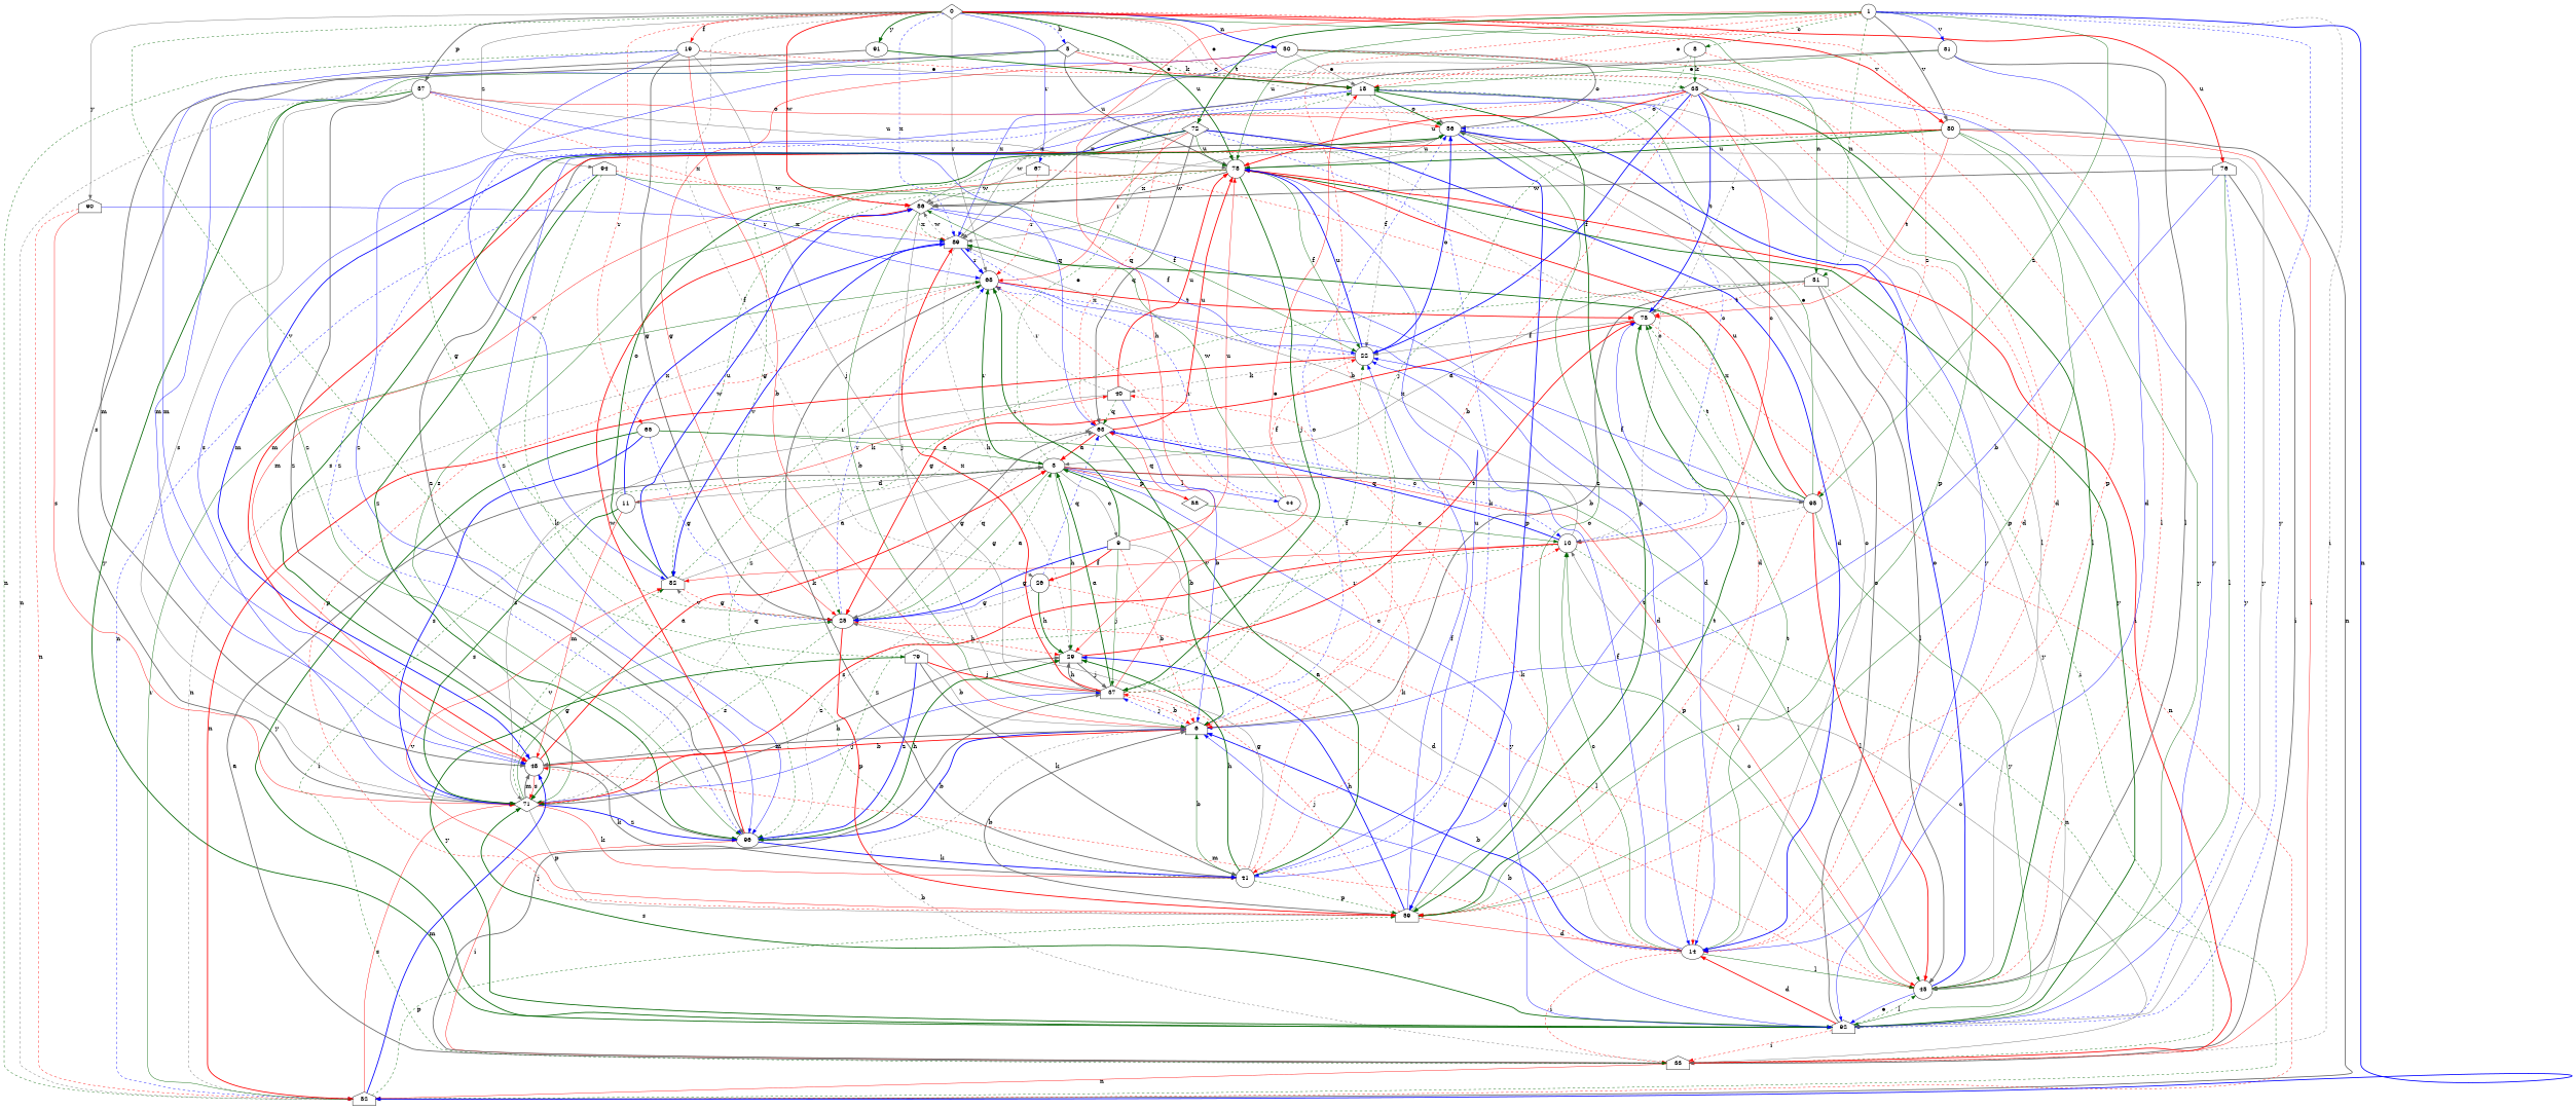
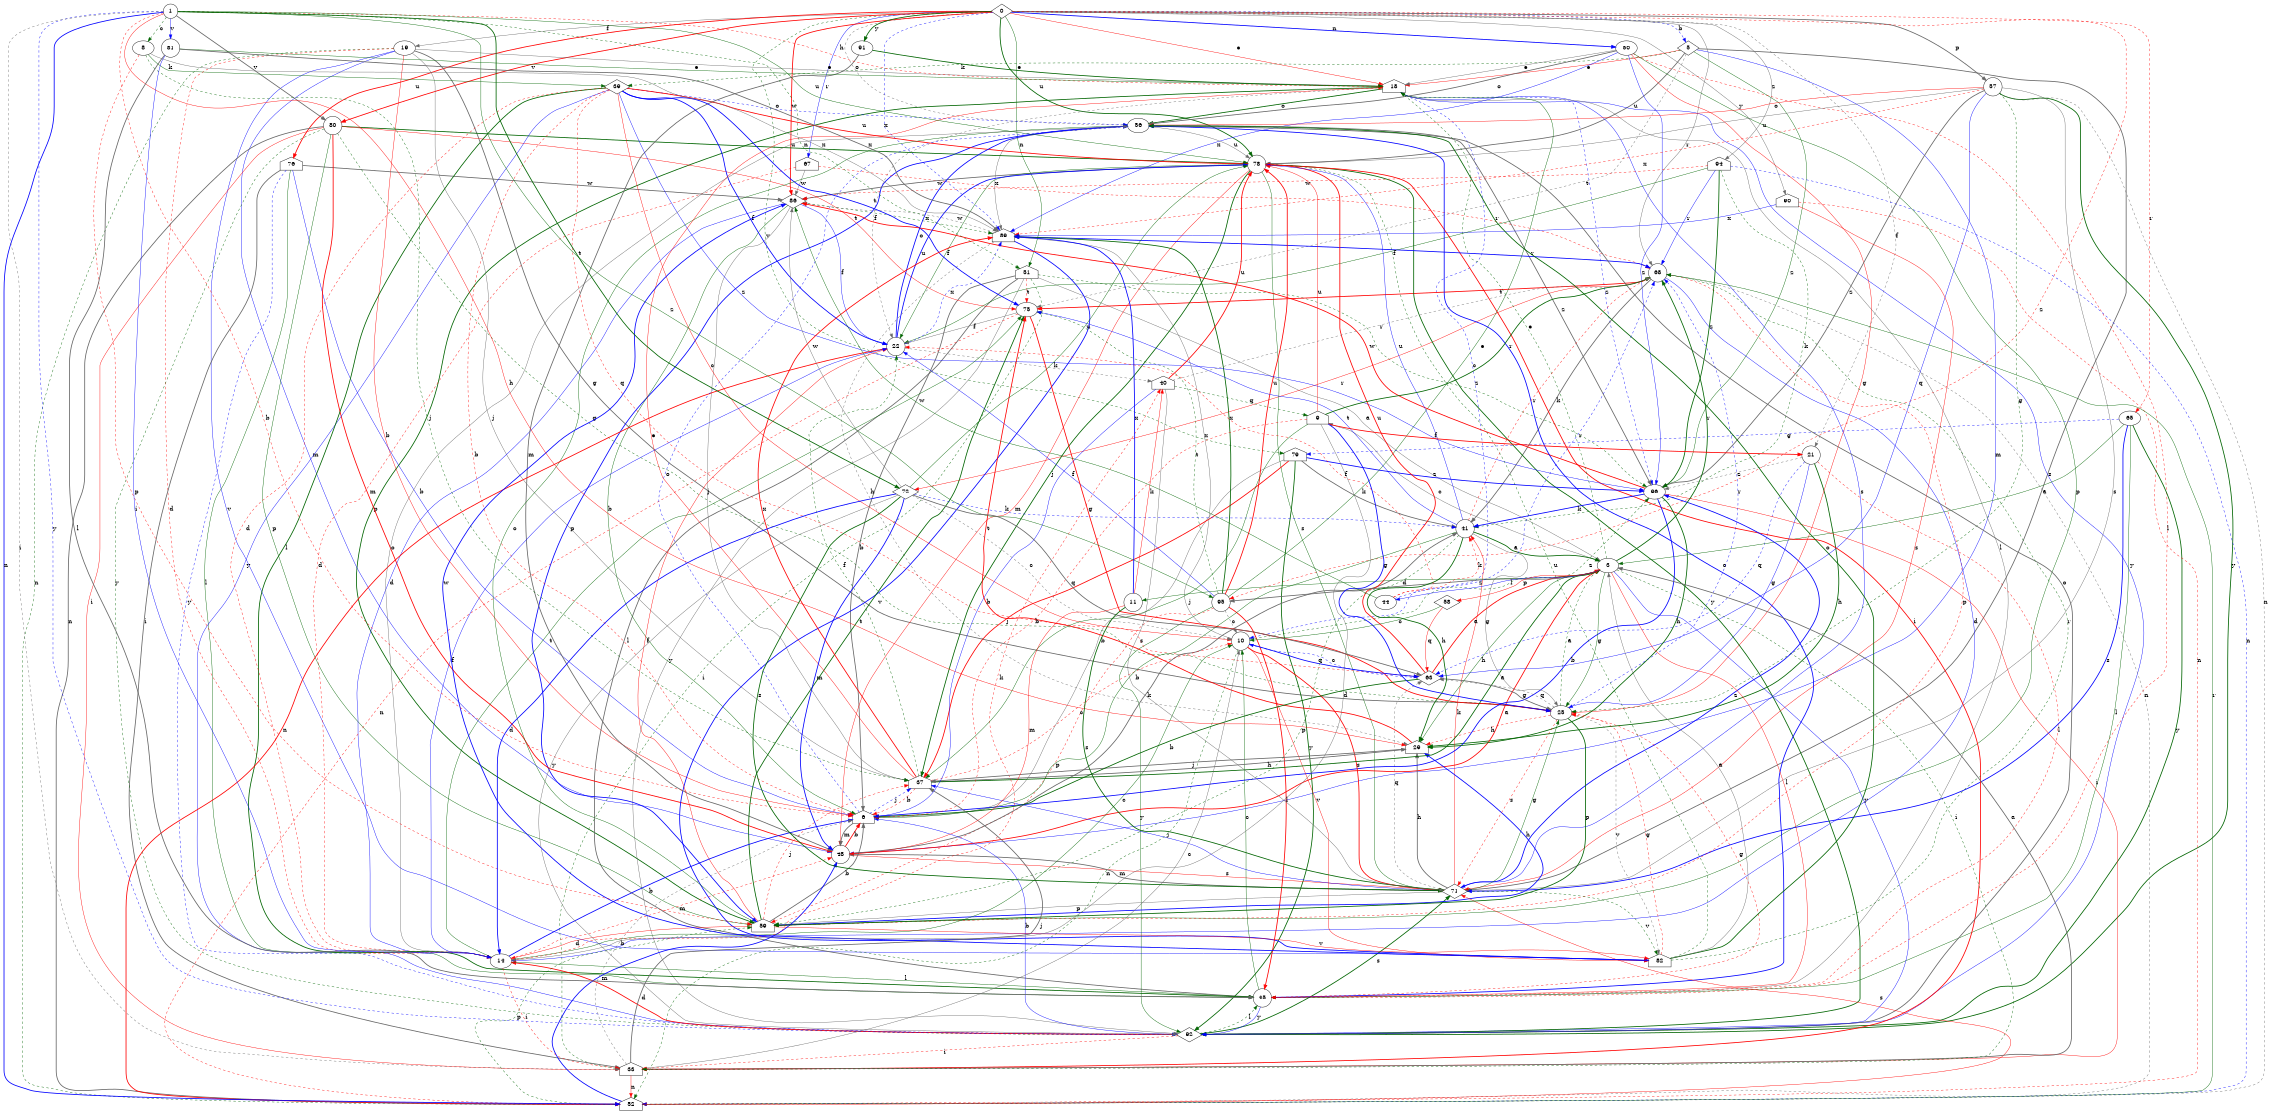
  strict digraph {
    node [shape=house]
    edge [color=red style=solid]
    0 [shape=diamond]
    5 [shape=diamond]
    18
    19 [shape=ellipse]
-   21 [shape=circle label=26]
+   21 [shape=circle]
    50 [shape=ellipse]
    51
    56 [shape=ellipse]
    57 [shape=circle]
    65 [shape=ellipse]
    67
    68 [shape=circle]
    76
    78 [shape=circle]
    79
    80 [shape=circle]
    86 [shape=diamond]
    89
    90
    91 [shape=ellipse]
    94
    95 [shape=circle]
-   39 [shape=diamond label=35]
+   39 [shape=diamond]
    48 [shape=circle]
    71 [shape=diamond]
    75 [shape=ellipse]
    96 [shape=ellipse]
-   92
+   92 [shape=diamond]
    45 [shape=circle]
    59
    10 [shape=circle]
    22 [shape=circle]
    6
    52
    25 [shape=ellipse]
    37
    14 [shape=ellipse]
    82
    29
    63 [shape=diamond]
    33
    3 [shape=ellipse]
    41 [shape=circle]
    1 [shape=circle]
    8 [shape=ellipse]
    72 [shape=diamond]
    81 [shape=circle]
    9
    11 [shape=circle]
    44 [shape=ellipse]
    58 [shape=diamond]
    40
    0 -> 5 [color=blue label=b style=dashed]
    0 -> 18 [label=e]
-   0 -> 19 [label=f]
+   0 -> 19 [color=gray40 label=f]
    0 -> 21 [color=gray40 label=f style=dashed]
    0 -> 50 [color=blue label=n style=bold]
    0 -> 51 [color=darkgreen label=n]
    0 -> 56 [color=gray40 label=o style=dashed]
    0 -> 57 [color=gray40 label=p style=bold]
    0 -> 65 [label=r style=dashed]
    0 -> 67 [color=blue label=r]
    0 -> 68 [color=gray40 label=r]
    0 -> 76 [label=u style=bold]
    0 -> 78 [color=darkgreen label=u style=bold]
    0 -> 79 [color=darkgreen label=v style=dashed]
    0 -> 80 [label=v style=bold]
    0 -> 86 [label=w style=bold]
    0 -> 89 [color=blue label=x style=dashed]
    0 -> 90 [color=gray40 label=y]
    0 -> 91 [color=darkgreen label=y style=bold]
    0 -> 94 [color=gray40 label=z]
    0 -> 95 [label=z style=dashed]
    5 -> 18 [label=e]
    5 -> 78 [color=gray40 label=u style=bold]
    5 -> 39 [color=darkgreen label=k style=dashed]
    5 -> 48 [color=blue label=m]
    5 -> 71 [color=gray40 label=s style=bold]
    5 -> 75 [color=gray40 label=t style=dashed]
    5 -> 96 [color=darkgreen label=z]
    18 -> 56 [color=darkgreen label=o style=bold]
    18 -> 71 [color=blue label=s]
    18 -> 96 [color=blue label=z style=dashed]
    18 -> 92 [color=blue label=y]
    18 -> 45 [color=gray40 label=l]
    18 -> 59 [color=darkgreen label=p style=bold]
    18 -> 10 [color=blue label=c style=dashed]
    18 -> 22 [color=gray40 label=f style=dashed]
    19 -> 18 [color=gray40 label=e]
    19 -> 48 [color=blue label=m]
    19 -> 6 [label=b]
    19 -> 52 [color=darkgreen label=n style=dashed]
    19 -> 25 [color=gray40 label=g style=bold]
    19 -> 37 [color=gray40 label=j]
    19 -> 14 [label=d style=dashed]
    19 -> 82 [color=blue label=v]
    21 -> 96 [color=gray40 label=z style=dashed]
    21 -> 45 [label=l style=dashed]
    21 -> 25 [color=blue label=g]
    21 -> 29 [color=darkgreen label=h style=bold]
    21 -> 63 [color=blue label=q style=dashed]
    50 -> 18 [color=gray40 label=e]
    50 -> 56 [color=gray40 label=o style=bold]
    50 -> 89 [color=blue label=x]
    50 -> 96 [color=blue label=z]
    50 -> 45 [label=l style=dashed]
    50 -> 59 [color=darkgreen label=p]
    50 -> 25 [label=g]
    51 -> 75 [label=t style=dashed]
    51 -> 96 [color=darkgreen label=z style=dashed]
    51 -> 92 [color=gray40 label=y]
    51 -> 45 [color=gray40 label=l style=bold]
    51 -> 6 [color=gray40 label=b style=bold]
    51 -> 33 [color=darkgreen label=i style=dashed]
    51 -> 3 [color=gray40 label=a]
    56 -> 78 [color=gray40 label=u]
    56 -> 89 [color=gray40 label=x]
    56 -> 96 [color=gray40 label=z style=bold]
    56 -> 59 [color=blue label=p style=bold]
    57 -> 56 [label=o]
    57 -> 78 [color=gray40 label=u]
    57 -> 89 [label=x style=dashed]
    57 -> 71 [color=gray40 label=s]
    57 -> 96 [color=gray40 label=z style=bold]
    57 -> 92 [color=darkgreen label=y style=bold]
    57 -> 52 [color=gray40 label=n style=dashed]
    57 -> 25 [color=darkgreen label=g style=dashed]
    57 -> 63 [color=blue label=q]
    65 -> 71 [color=blue label=s style=bold]
    65 -> 92 [color=darkgreen label=y style=bold]
    65 -> 45 [color=darkgreen label=l]
-   65 -> 25 [color=blue label=g style=dashed]
+   65 -> 79 [color=blue label=g style=dashed]
    65 -> 3 [color=darkgreen label=a]
    67 -> 68 [label=r style=dashed]
    67 -> 86 [color=gray40 label=w]
    67 -> 14 [label=d style=dashed]
    68 -> 75 [label=t style=bold]
    68 -> 59 [label=p style=dashed]
    68 -> 52 [color=gray40 label=n style=dashed]
    68 -> 14 [color=blue label=d]
    68 -> 41 [color=gray40 label=k style=bold]
    76 -> 86 [color=gray40 label=w style=bold]
    76 -> 92 [color=blue label=y style=dashed]
    76 -> 45 [color=darkgreen label=l]
    76 -> 6 [color=blue label=b]
    76 -> 33 [color=gray40 label=i style=bold]
    78 -> 86 [color=gray40 label=w style=bold]
    78 -> 48 [label=m]
    78 -> 71 [color=darkgreen label=s]
    78 -> 92 [color=darkgreen label=y style=bold]
    78 -> 22 [color=darkgreen label=f]
    78 -> 37 [color=darkgreen label=j style=bold]
    78 -> 33 [label=i style=bold]
    79 -> 96 [color=blue label=z style=bold]
    79 -> 92 [color=darkgreen label=y style=bold]
    79 -> 6 [color=gray40 label=b]
    79 -> 37 [label=j style=bold]
    79 -> 41 [color=gray40 label=k style=bold]
    80 -> 78 [color=darkgreen label=u style=bold]
    80 -> 48 [label=m style=bold]
    80 -> 75 [label=t]
-   80 -> 92 [color=darkgreen label=y]
+   80 -> 92 [color=darkgreen label=y style=dashed]
    80 -> 59 [color=darkgreen label=p]
    80 -> 52 [color=gray40 label=n style=bold]
    80 -> 25 [color=darkgreen label=g style=dashed]
    80 -> 33 [label=i]
    86 -> 89 [color=darkgreen label=x style=dashed]
    86 -> 22 [color=blue label=f]
    86 -> 6 [color=darkgreen label=b]
    86 -> 37 [color=gray40 label=j]
    86 -> 14 [color=blue label=d]
    89 -> 68 [color=blue label=r style=bold]
    89 -> 86 [color=gray40 label=w style=dashed]
    89 -> 82 [color=blue label=v style=bold]
    89 -> 29 [color=gray40 label=h style=dashed]
    90 -> 89 [color=blue label=x]
    90 -> 71 [label=s]
    90 -> 52 [label=n style=dashed]
    91 -> 18 [color=darkgreen label=e style=bold]
    91 -> 48 [color=gray40 label=m style=bold]
    94 -> 68 [color=blue label=r]
    94 -> 86 [label=w style=dashed]
    94 -> 96 [color=darkgreen label=z style=bold]
    94 -> 22 [color=darkgreen label=f]
    94 -> 52 [color=blue label=n style=dashed]
    94 -> 41 [color=darkgreen label=k style=dashed]
    95 -> 18 [color=darkgreen label=e]
    95 -> 78 [label=u style=bold]
    95 -> 89 [color=darkgreen label=x style=bold]
    95 -> 75 [color=darkgreen label=t style=dashed]
    95 -> 92 [color=darkgreen label=y]
    95 -> 45 [label=l style=bold]
    95 -> 59 [label=p style=dashed]
    95 -> 10 [color=gray40 label=c style=dashed]
    95 -> 22 [color=blue label=f]
    39 -> 56 [color=blue label=o style=dashed]
    39 -> 78 [label=u style=bold]
    39 -> 75 [color=blue label=t style=bold]
    39 -> 96 [color=blue label=z]
    39 -> 92 [color=blue label=y]
    39 -> 45 [color=darkgreen label=l style=bold]
    39 -> 10 [label=c]
    39 -> 22 [color=blue label=f style=bold]
    39 -> 6 [label=b style=dashed]
    39 -> 14 [label=d style=dashed]
    39 -> 63 [label=q style=dashed]
    48 -> 71 [label=s]
    48 -> 6 [label=b style=bold]
    48 -> 3 [label=a style=bold]
    48 -> 41 [color=gray40 label=k style=bold]
    71 -> 48 [color=gray40 label=m style=bold]
    71 -> 96 [color=blue label=z style=bold]
    71 -> 59 [color=gray40 label=p]
    71 -> 25 [color=darkgreen label=g]
    71 -> 37 [color=blue label=j]
    71 -> 82 [color=darkgreen label=v style=dashed]
    71 -> 29 [color=gray40 label=h style=bold]
    71 -> 63 [color=gray40 label=q style=dashed]
    71 -> 41 [label=k]
    75 -> 22 [color=gray40 label=f]
    75 -> 52 [label=n style=dashed]
    75 -> 25 [label=g style=bold]
    96 -> 86 [label=w style=bold]
    96 -> 6 [color=blue label=b style=bold]
    96 -> 29 [color=darkgreen label=h style=bold]
    96 -> 33 [label=i]
    96 -> 41 [color=blue label=k style=bold]
    92 -> 56 [color=gray40 label=o style=bold]
    92 -> 71 [color=darkgreen label=s style=bold]
    92 -> 45 [color=darkgreen label=l style=dashed]
    92 -> 6 [color=blue label=b]
    92 -> 14 [label=d style=bold]
    92 -> 33 [label=i style=dashed]
    45 -> 56 [color=blue label=o style=bold]
-   45 -> 92 [color=blue label=e]
+   45 -> 92 [color=blue label=y]
    45 -> 10 [color=darkgreen label=c]
    45 -> 25 [label=g style=dashed]
    59 -> 56 [color=darkgreen label=o]
    59 -> 75 [color=darkgreen label=t style=bold]
-   59 -> 22 [color=blue label=f]
+   59 -> 22 [label=f]
    59 -> 6 [color=gray40 label=b style=bold]
    59 -> 37 [label=j style=dashed]
    59 -> 14 [label=d]
    59 -> 82 [label=v]
    59 -> 29 [color=blue label=h style=bold]
    10 -> 89 [color=gray40 label=x]
    10 -> 71 [label=s style=bold]
    10 -> 96 [color=darkgreen label=z style=dashed]
    10 -> 52 [color=darkgreen label=n style=dashed]
    10 -> 82 [label=v]
    10 -> 63 [color=blue label=q style=bold]
    22 -> 56 [color=blue label=o style=bold]
    22 -> 78 [color=blue label=u style=bold]
    22 -> 89 [color=blue label=x style=dashed]
    22 -> 52 [label=n style=bold]
    22 -> 40 [color=gray40 label=k style=dashed]
    6 -> 56 [color=blue label=o style=dashed]
    6 -> 48 [color=gray40 label=m style=bold]
    6 -> 37 [color=blue label=j style=dashed]
    52 -> 68 [color=darkgreen label=r]
    52 -> 48 [color=blue label=m style=bold]
    52 -> 71 [label=s]
    52 -> 59 [color=darkgreen label=p style=dashed]
    25 -> 68 [color=blue label=r style=dashed]
-   25 -> 71 [color=darkgreen label=s style=dashed]
-   25 -> 59 [label=p style=bold]
+   25 -> 71 [label=s style=dashed]
+   25 -> 59 [color=darkgreen label=p style=bold]
    25 -> 82 [color=gray40 label=v style=dashed]
    25 -> 29 [label=h style=dashed]
    25 -> 63 [color=gray40 label=q style=dashed]
    25 -> 3 [color=darkgreen label=a style=dashed]
    37 -> 18 [label=e]
    37 -> 89 [label=x style=bold]
    37 -> 10 [label=c style=dashed]
    37 -> 22 [color=darkgreen label=f style=dashed]
    37 -> 6 [label=b style=dashed]
    37 -> 29 [color=gray40 label=h style=bold]
    37 -> 3 [color=darkgreen label=a style=bold]
    14 -> 56 [color=gray40 label=o]
    14 -> 48 [label=m style=dashed]
    14 -> 75 [color=darkgreen label=t]
    14 -> 45 [color=darkgreen label=l]
    14 -> 10 [color=darkgreen label=c]
    14 -> 22 [color=blue label=f]
    14 -> 6 [color=blue label=b style=bold]
    14 -> 33 [label=i style=dashed]
    14 -> 40 [label=k style=dashed]
    82 -> 56 [color=darkgreen label=o style=bold]
    82 -> 68 [color=darkgreen label=r style=dashed]
-   78 -> 82 [color=darkgreen label=u style=dashed]
+   82 -> 78 [color=darkgreen label=u style=dashed]
    82 -> 86 [color=blue label=w style=bold]
    82 -> 25 [label=g style=dashed]
    82 -> 3 [color=gray40 label=a]
    29 -> 75 [label=t style=bold]
    29 -> 37 [color=gray40 label=j style=bold]
    63 -> 78 [label=u style=bold]
    63 -> 10 [color=blue label=c style=dashed]
    63 -> 6 [color=darkgreen label=b style=bold]
    63 -> 25 [color=gray40 label=g style=bold]
    63 -> 3 [label=a style=bold]
    33 -> 10 [color=gray40 label=c]
    33 -> 6 [color=gray40 label=b style=dashed]
    33 -> 52 [label=n]
    33 -> 37 [color=gray40 label=j style=bold]
    33 -> 3 [color=gray40 label=a style=bold]
    3 -> 18 [color=darkgreen label=e style=dashed]
    3 -> 68 [color=darkgreen label=r style=bold]
    3 -> 95 [color=gray40 label=z style=bold]
    3 -> 92 [color=blue label=y]
    3 -> 45 [label=l]
    3 -> 25 [color=darkgreen label=g]
    3 -> 29 [color=darkgreen label=h]
    3 -> 33 [color=darkgreen label=i style=dashed]
    3 -> 9 [color=gray40 label=c]
-   3 -> 11 [color=gray40 label=d]
+   3 -> 11 [color=darkgreen label=d]
    3 -> 44 [color=blue label=l]
    3 -> 58 [label=p]
    41 -> 68 [label=r style=dashed]
    41 -> 78 [color=blue label=u]
    41 -> 75 [color=blue label=t]
    41 -> 59 [color=darkgreen label=p style=dashed]
    41 -> 6 [color=darkgreen label=b]
    41 -> 25 [color=gray40 label=g]
    41 -> 29 [color=darkgreen label=h style=bold]
    41 -> 3 [color=darkgreen label=a style=bold]
-   1 -> 18 [label=e style=dashed]
+   1 -> 18 [label=h style=dashed]
    1 -> 51 [color=darkgreen label=n style=dashed]
    1 -> 78 [color=darkgreen label=u]
    1 -> 80 [color=gray40 label=v style=bold]
    1 -> 95 [color=darkgreen label=z]
    1 -> 92 [color=blue label=y style=dashed]
    1 -> 6 [label=b style=dashed]
    1 -> 52 [color=blue label=n style=bold]
    1 -> 29 [label=h]
    1 -> 33 [color=gray40 label=i style=dashed]
    1 -> 8 [color=darkgreen label=c style=dashed]
    1 -> 72 [color=darkgreen label=t style=bold]
    1 -> 81 [color=blue label=v]
    8 -> 89 [color=gray40 label=x]
    8 -> 39 [color=darkgreen label=k]
    8 -> 59 [label=p style=dashed]
    8 -> 37 [color=darkgreen label=j style=dashed]
-   72 -> 68 [label=r]
+   68 -> 72 [label=r]
    72 -> 78 [color=darkgreen label=u]
    72 -> 86 [color=gray40 label=w]
    72 -> 48 [color=blue label=m style=bold]
    72 -> 71 [color=darkgreen label=s style=bold]
    72 -> 92 [color=gray40 label=y]
    72 -> 10 [color=gray40 label=c style=dashed]
    72 -> 14 [color=blue label=d style=bold]
    72 -> 63 [color=gray40 label=q style=bold]
    72 -> 41 [color=blue label=k style=dashed]
    81 -> 18 [color=darkgreen label=e]
    81 -> 89 [color=gray40 label=x style=bold]
    81 -> 45 [color=gray40 label=l style=bold]
-   81 -> 14 [color=blue label=d]
+   81 -> 14 [color=blue label=i]
    9 -> 21 [label=f style=bold]
    9 -> 68 [color=darkgreen label=r style=bold]
    9 -> 78 [label=u]
    9 -> 6 [label=b style=dashed]
    9 -> 25 [color=blue label=g style=bold]
    9 -> 37 [color=darkgreen label=j]
    9 -> 14 [color=gray40 label=d]
    11 -> 89 [color=blue label=x style=bold]
    11 -> 48 [label=m]
    11 -> 71 [color=darkgreen label=s style=bold]
    11 -> 40 [label=k]
    44 -> 68 [color=blue label=r style=dashed]
    44 -> 86 [color=darkgreen label=w]
    44 -> 22 [label=f style=dashed]
    44 -> 41 [label=k style=dashed]
    58 -> 10 [color=darkgreen label=c]
    58 -> 63 [label=q]
    40 -> 68 [color=gray40 label=r style=dashed]
    40 -> 78 [label=u style=bold]
    40 -> 71 [color=gray40 label=s]
    40 -> 6 [color=blue label=b]
-   40 -> 63 [color=darkgreen label=q style=dashed]
+   40 -> 9 [color=darkgreen label=q style=dashed]
  }
